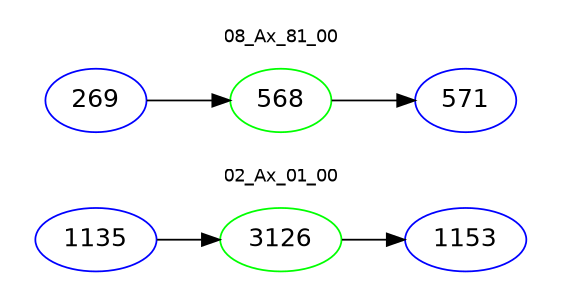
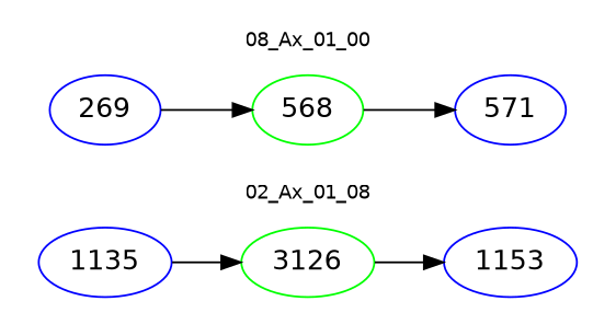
  digraph {
    fontname="DejaVu Sans"
    rankdir=LR
    node [color=blue fontname="DejaVu Sans"]
    edge [color=black fontname="DejaVu Sans"]
    n1 [label=1135]
    n2 [color=green label=3126]
    n3 [label=1153]
    n4 [label=269]
    n5 [color=green label=568]
    n6 [label=571]
    subgraph cluster_1 {
      color=white
      fontsize=10
-     label="02_Ax_01_00"
+     label="02_Ax_01_08"
      n1
      n2
      n3
    }
    subgraph cluster_2 {
      color=white
      fontsize=10
-     label="08_Ax_81_00"
+     label="08_Ax_01_00"
      n4
      n5
      n6
    }
    n1 -> n2
    n2 -> n3
    n4 -> n5
    n5 -> n6
  }
